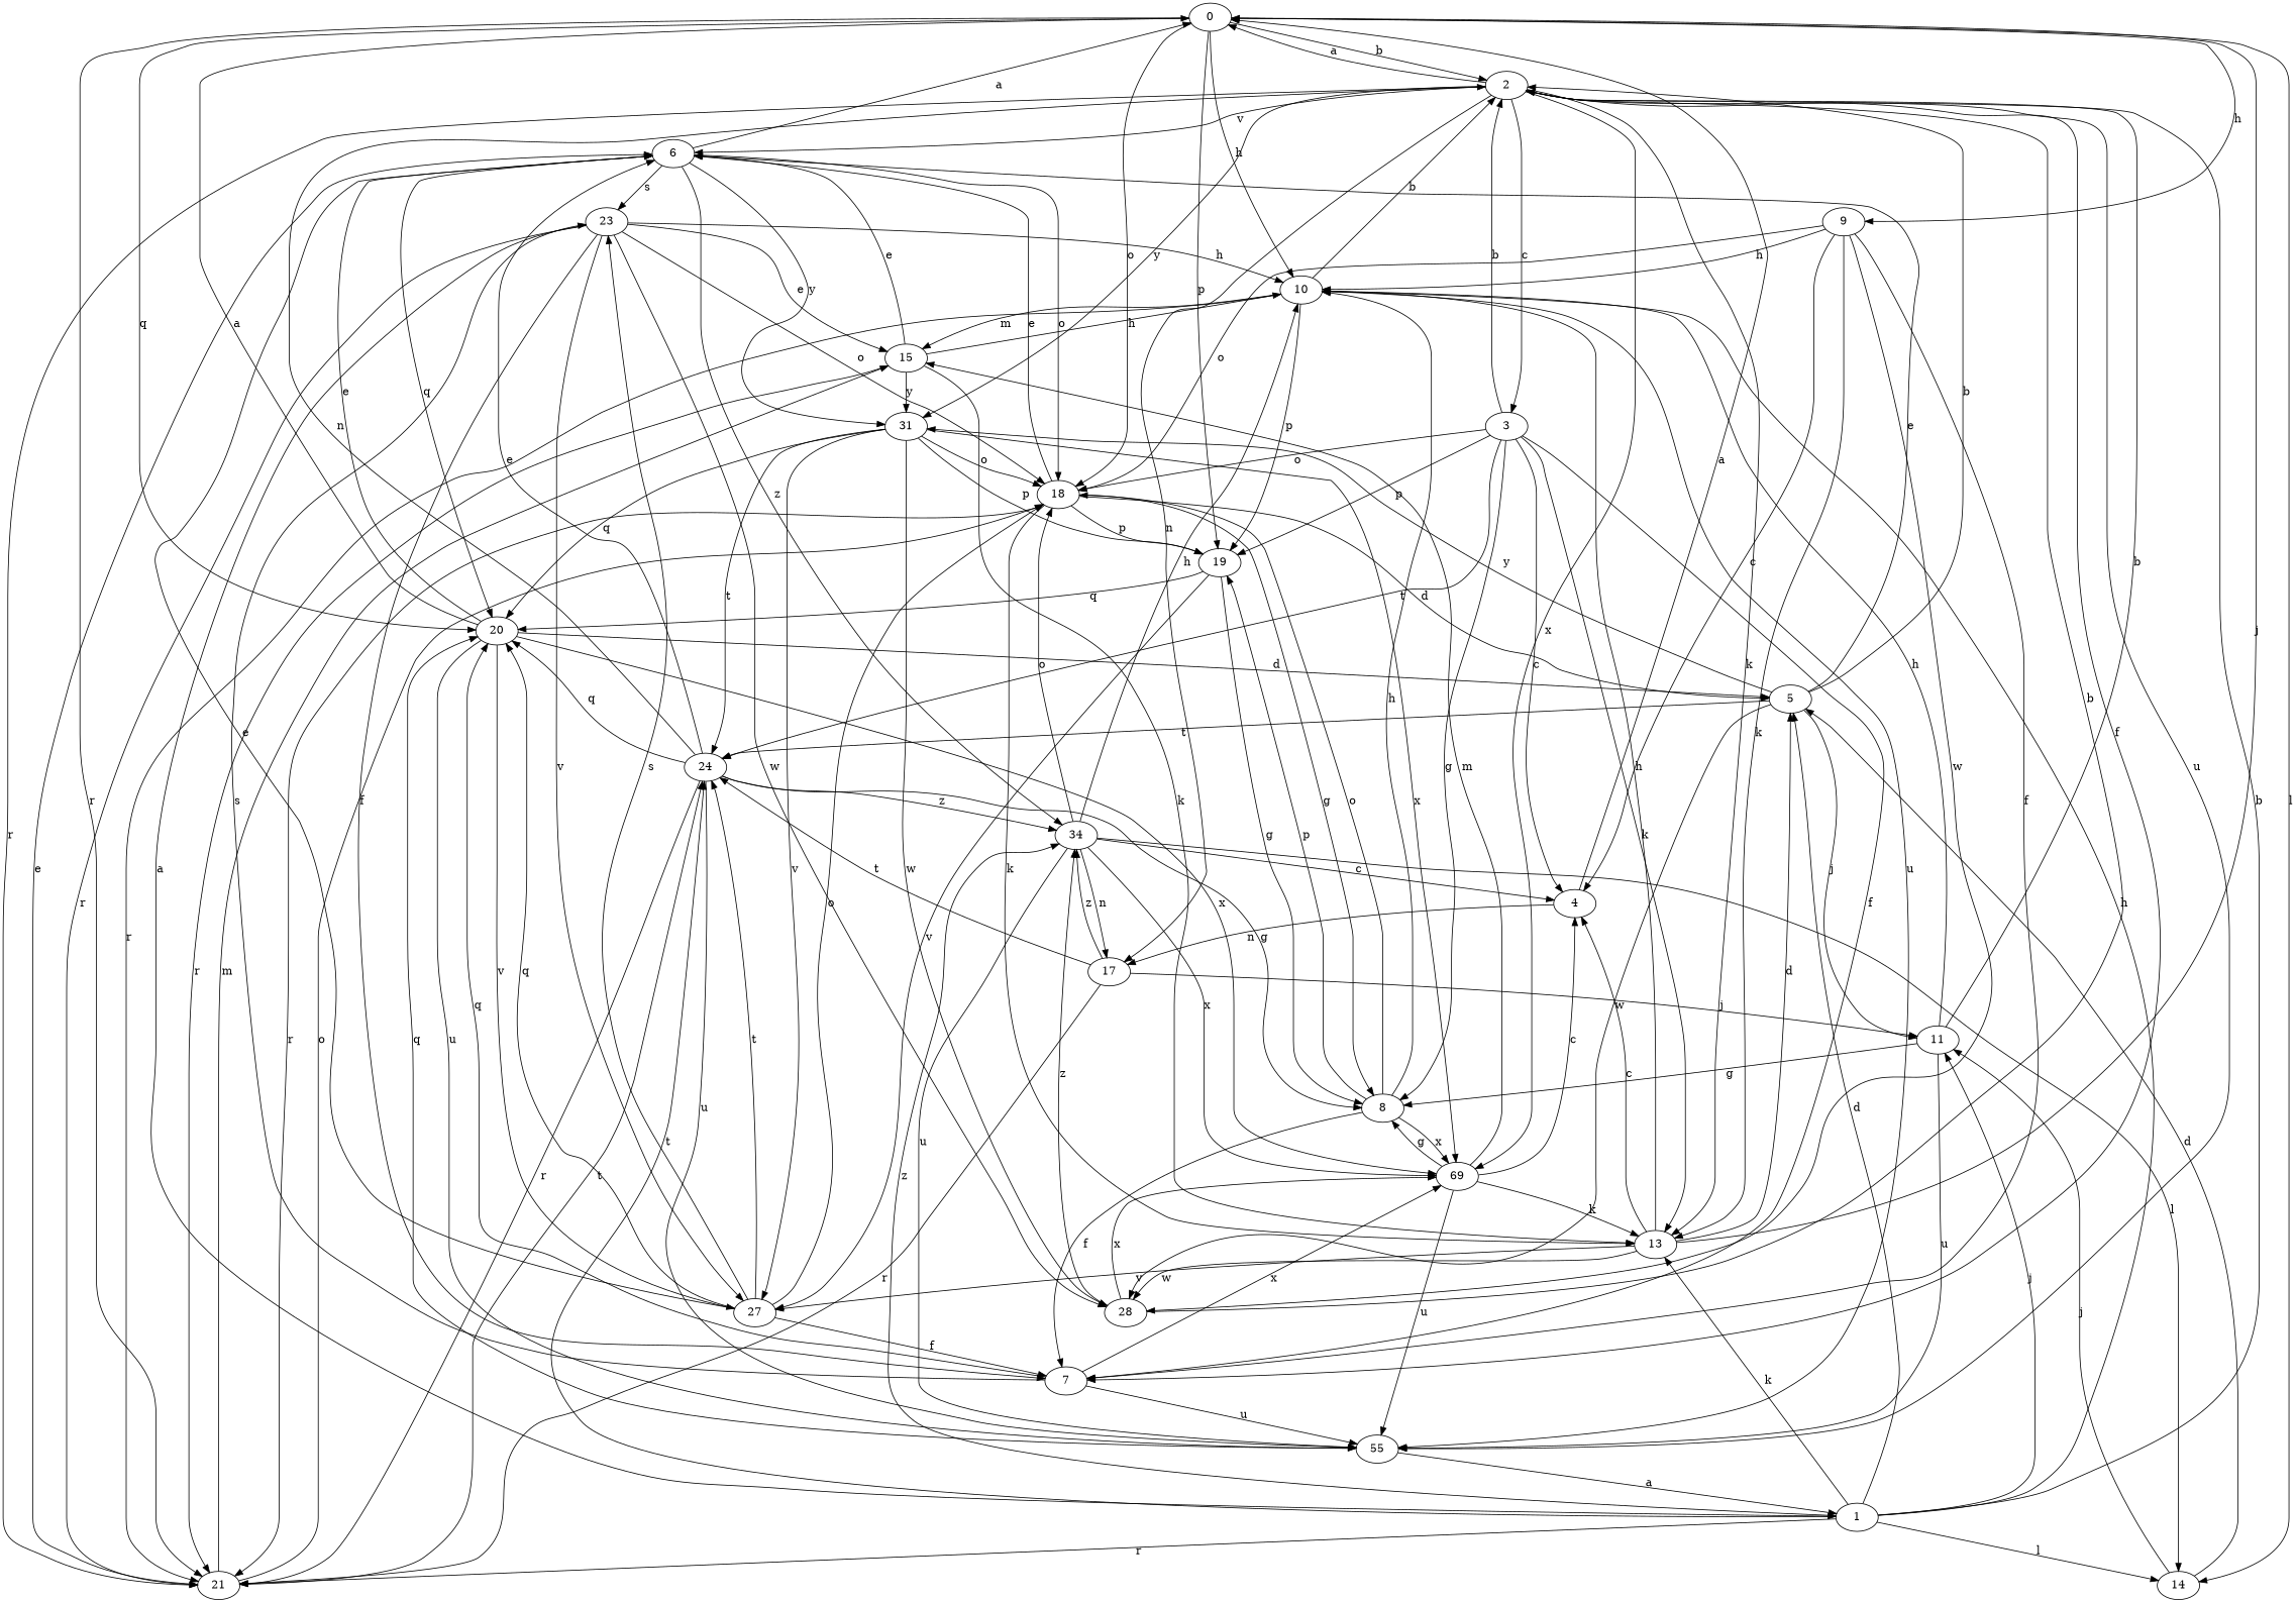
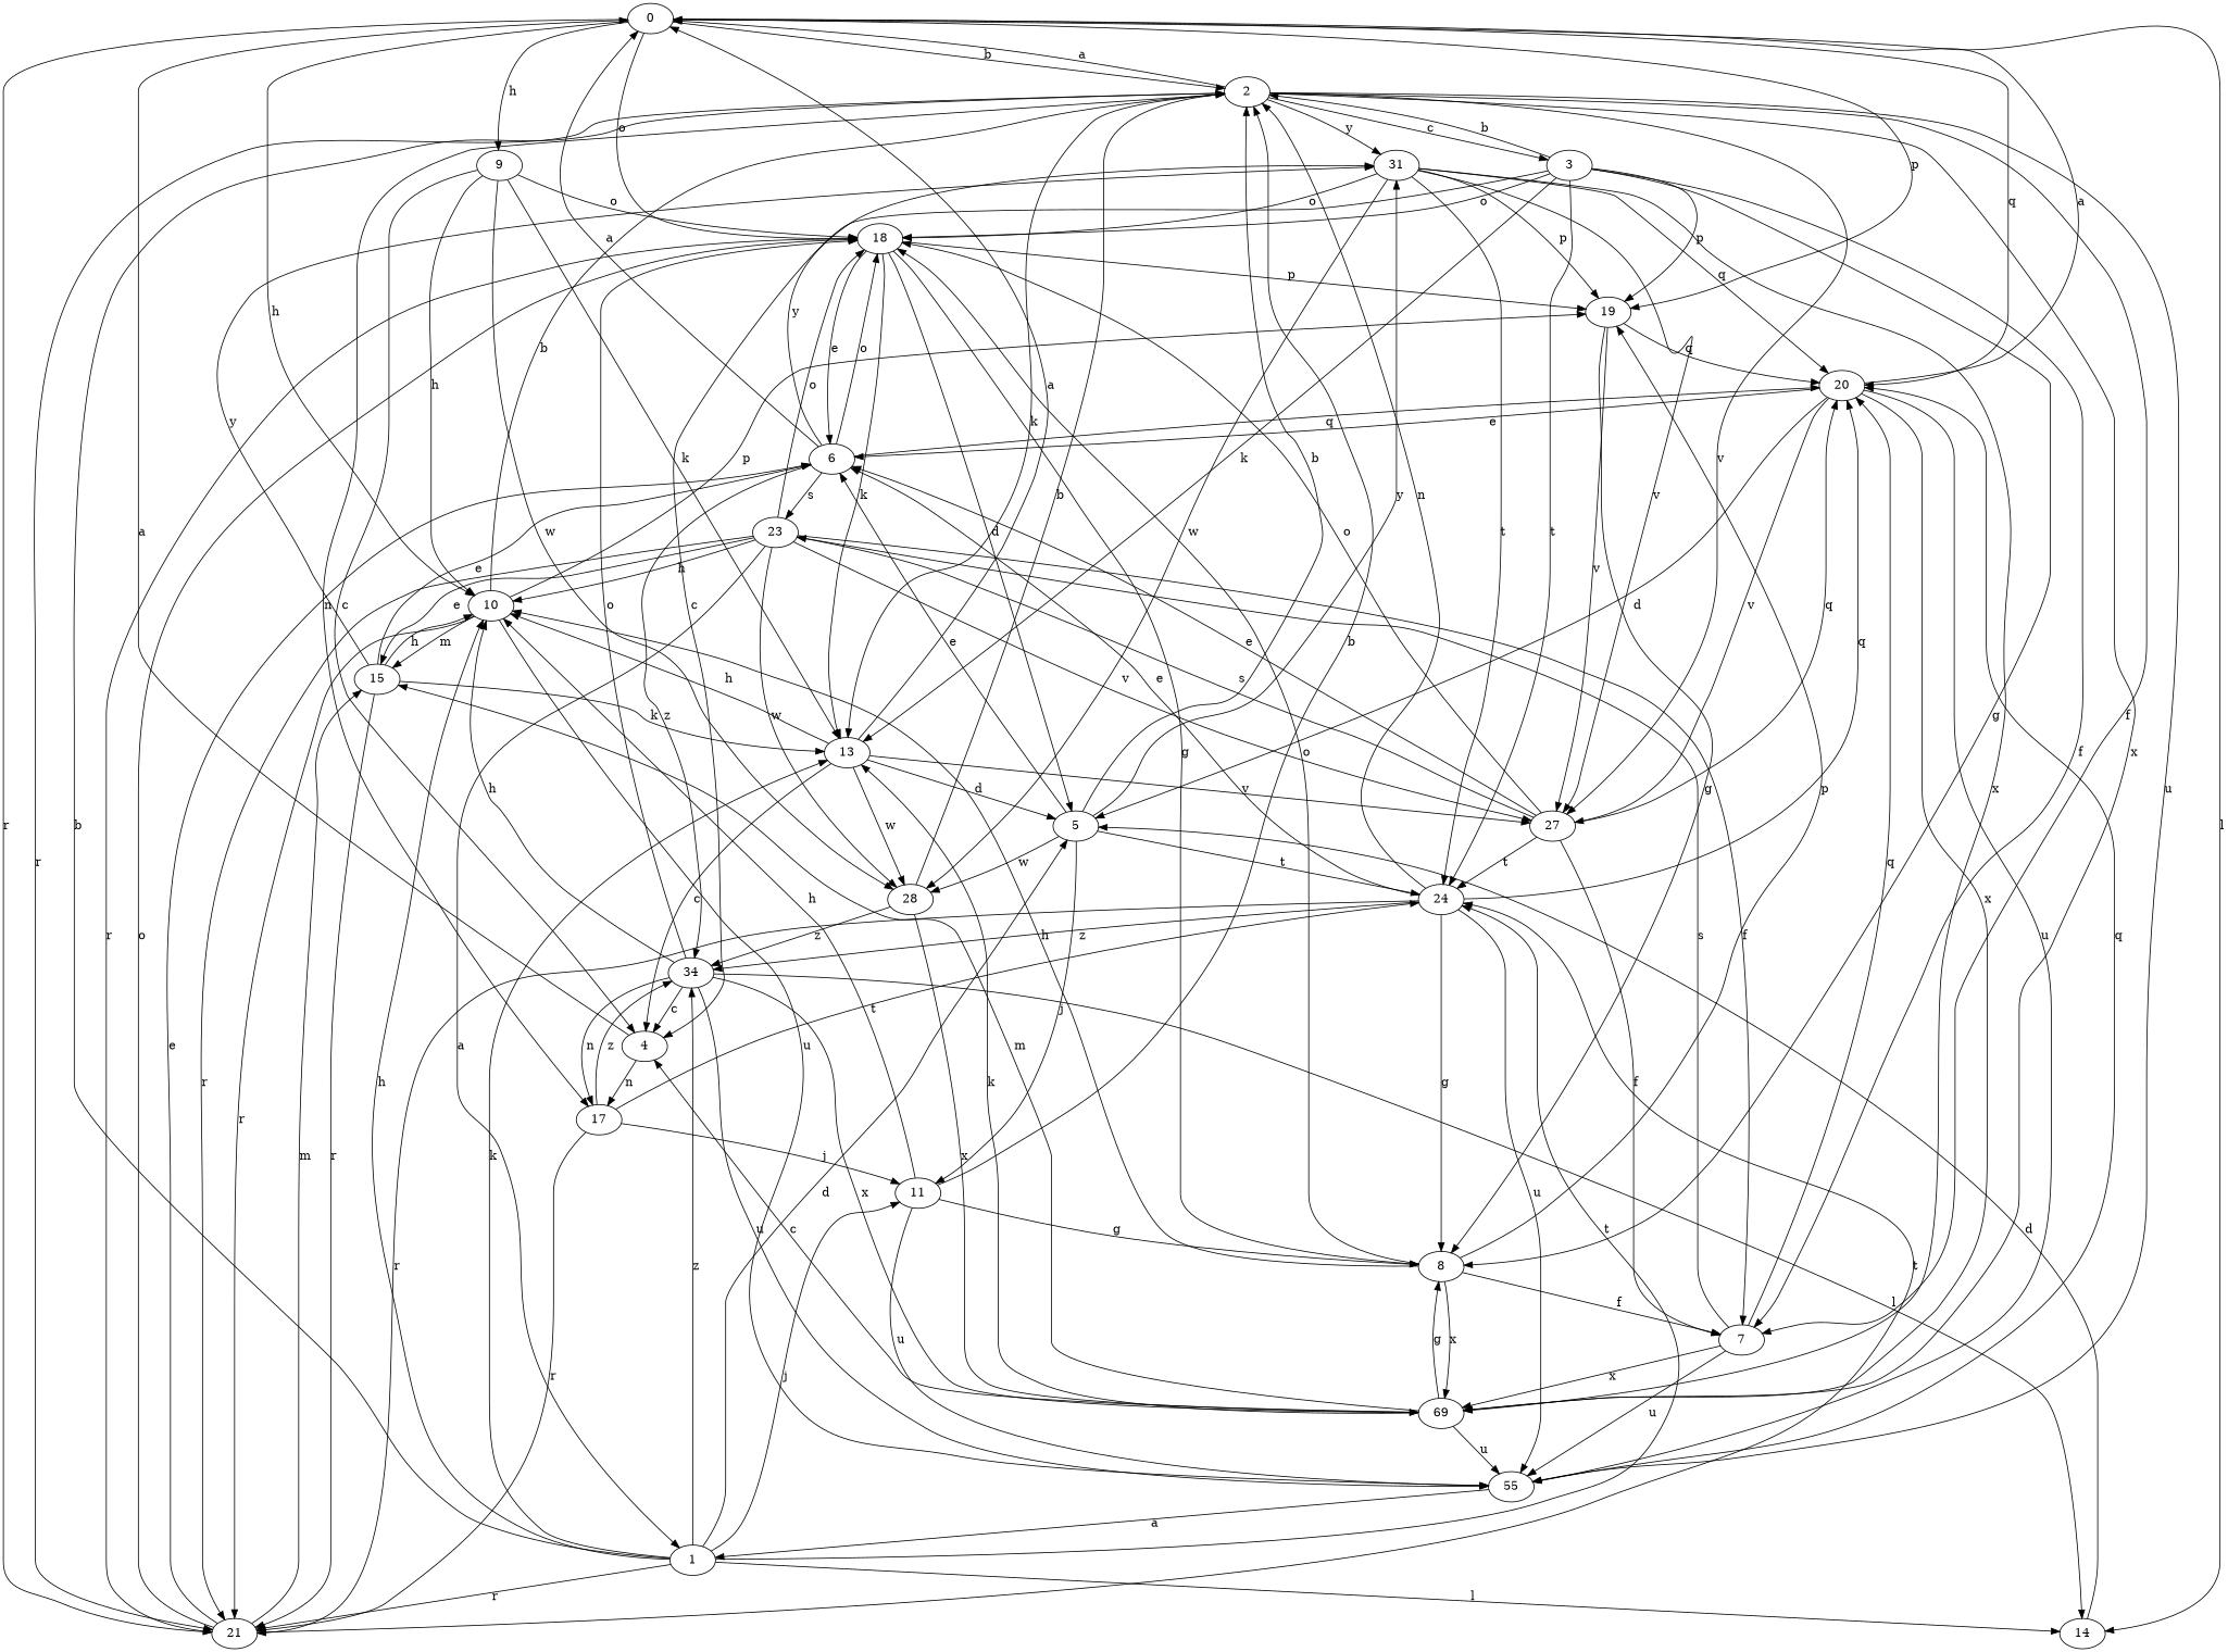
  strict digraph {
    0
    2
    9
    10
    14
    18
    19
    20
    21
    13
    3
    7
    17
    n14 [label=55]
    27
    n16 [label=69]
    31
    4
    28
    15
    5
    11
    8
    6
    24
    1
    34
    23
    0 -> 2 [label=b]
    0 -> 9 [label=h]
    0 -> 10 [label=h]
    0 -> 14 [label=l]
    0 -> 18 [label=o]
    0 -> 19 [label=p]
    0 -> 20 [label=q]
    0 -> 21 [label=r]
    2 -> 0 [label=a]
    2 -> 21 [label=r]
    2 -> 13 [label=k]
    2 -> 3 [label=c]
    2 -> 7 [label=f]
    2 -> 17 [label=n]
    2 -> n14 [label=u]
-   2 -> 6 [label=v]
+   2 -> 27 [label=v]
    2 -> n16 [label=x]
    2 -> 31 [label=y]
    9 -> 10 [label=h]
    9 -> 18 [label=o]
    9 -> 13 [label=k]
-   9 -> 7 [label=f]
    9 -> 4 [label=c]
    9 -> 28 [label=w]
    10 -> 2 [label=b]
    10 -> 19 [label=p]
    10 -> 21 [label=r]
    10 -> n14 [label=u]
    10 -> 15 [label=m]
    14 -> 5 [label=d]
-   14 -> 11 [label=j]
    18 -> 19 [label=p]
    18 -> 21 [label=r]
    18 -> 13 [label=k]
    18 -> 5 [label=d]
    18 -> 8 [label=g]
    18 -> 6 [label=e]
    19 -> 20 [label=q]
    19 -> 27 [label=v]
    19 -> 8 [label=g]
    20 -> 0 [label=a]
    20 -> n14 [label=u]
    20 -> 27 [label=v]
    20 -> n16 [label=x]
    20 -> 5 [label=d]
    20 -> 6 [label=e]
    21 -> 18 [label=o]
    21 -> 15 [label=m]
    21 -> 6 [label=e]
    21 -> 24 [label=t]
-   13 -> 0 [label=j]
+   13 -> 0 [label=a]
    13 -> 10 [label=h]
    13 -> 27 [label=v]
    13 -> 4 [label=c]
    13 -> 28 [label=w]
    13 -> 5 [label=d]
    3 -> 2 [label=b]
    3 -> 18 [label=o]
    3 -> 19 [label=p]
    3 -> 13 [label=k]
    3 -> 7 [label=f]
    3 -> 4 [label=c]
    3 -> 8 [label=g]
    3 -> 24 [label=t]
    7 -> 20 [label=q]
    7 -> n14 [label=u]
    7 -> n16 [label=x]
    7 -> 23 [label=s]
    17 -> 21 [label=r]
    17 -> 11 [label=j]
    17 -> 24 [label=t]
    17 -> 34 [label=z]
    n14 -> 20 [label=q]
    n14 -> 1 [label=a]
    27 -> 18 [label=o]
    27 -> 20 [label=q]
    27 -> 7 [label=f]
    27 -> 6 [label=e]
    27 -> 24 [label=t]
    27 -> 23 [label=s]
    n16 -> 13 [label=k]
    n16 -> n14 [label=u]
    n16 -> 4 [label=c]
    n16 -> 15 [label=m]
    n16 -> 8 [label=g]
    31 -> 18 [label=o]
    31 -> 19 [label=p]
    31 -> 20 [label=q]
    31 -> 27 [label=v]
    31 -> n16 [label=x]
    31 -> 28 [label=w]
    31 -> 24 [label=t]
    4 -> 0 [label=a]
    4 -> 17 [label=n]
    28 -> 2 [label=b]
    28 -> n16 [label=x]
    28 -> 34 [label=z]
    15 -> 10 [label=h]
    15 -> 21 [label=r]
    15 -> 13 [label=k]
    15 -> 31 [label=y]
    15 -> 6 [label=e]
    5 -> 2 [label=b]
    5 -> 31 [label=y]
    5 -> 28 [label=w]
    5 -> 11 [label=j]
    5 -> 6 [label=e]
    5 -> 24 [label=t]
    11 -> 2 [label=b]
    11 -> 10 [label=h]
    11 -> n14 [label=u]
    11 -> 8 [label=g]
    8 -> 10 [label=h]
    8 -> 18 [label=o]
    8 -> 19 [label=p]
    8 -> 7 [label=f]
    8 -> n16 [label=x]
    6 -> 0 [label=a]
    6 -> 18 [label=o]
    6 -> 20 [label=q]
    6 -> 31 [label=y]
    6 -> 34 [label=z]
    6 -> 23 [label=s]
    24 -> 2 [label=n]
    24 -> 20 [label=q]
    24 -> 21 [label=r]
    24 -> n14 [label=u]
    24 -> 8 [label=g]
    24 -> 6 [label=e]
    24 -> 34 [label=z]
    1 -> 2 [label=b]
    1 -> 10 [label=h]
    1 -> 14 [label=l]
    1 -> 21 [label=r]
    1 -> 13 [label=k]
    1 -> 5 [label=d]
    1 -> 11 [label=j]
    1 -> 24 [label=t]
    1 -> 34 [label=z]
    34 -> 10 [label=h]
    34 -> 14 [label=l]
    34 -> 18 [label=o]
    34 -> 17 [label=n]
    34 -> n14 [label=u]
    34 -> n16 [label=x]
    34 -> 4 [label=c]
    23 -> 10 [label=h]
    23 -> 18 [label=o]
    23 -> 21 [label=r]
    23 -> 7 [label=f]
    23 -> 27 [label=v]
    23 -> 28 [label=w]
    23 -> 15 [label=e]
    23 -> 1 [label=a]
  }
